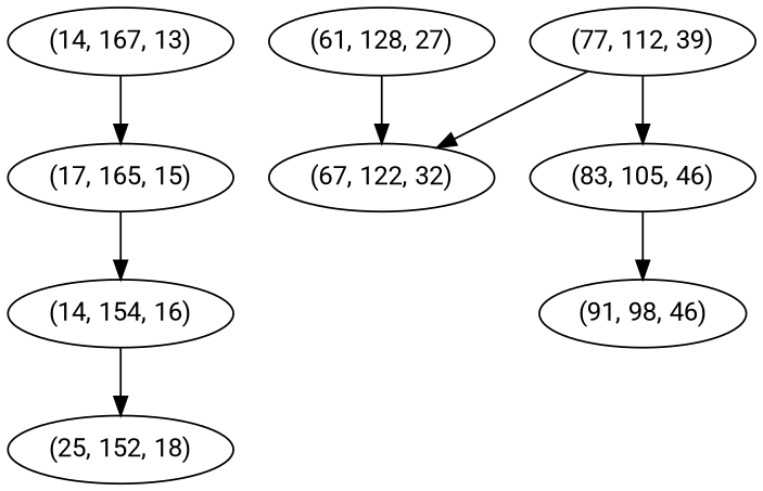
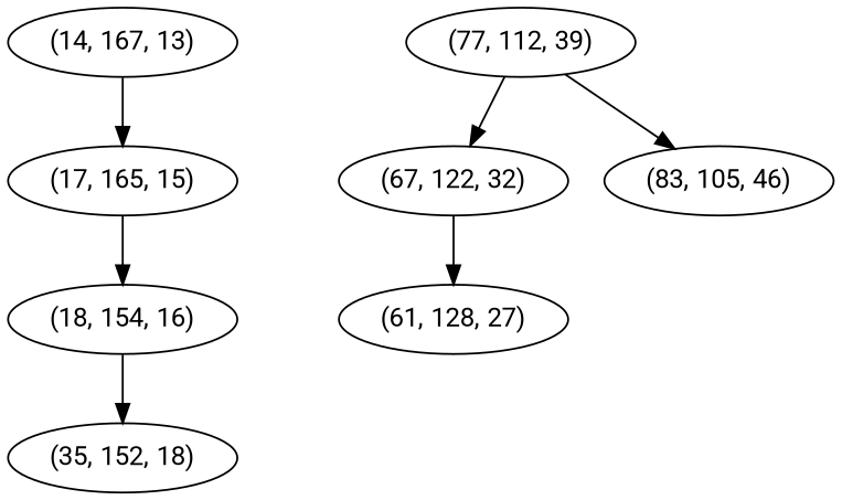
  digraph {
    fontname=Roboto
    node [fontname=Roboto]
    edge [fontname=Roboto]
    "(14, 167, 13)"
    "(17, 165, 15)"
-   "(18, 154, 16)" [label="(14, 154, 16)"]
-   "(35, 152, 18)" [label="(25, 152, 18)"]
+   "(18, 154, 16)"
+   "(35, 152, 18)"
    "(61, 128, 27)"
    "(67, 122, 32)"
    "(77, 112, 39)"
    n8 [label="(83, 105, 46)"]
-   "(91, 98, 46)"
    "(14, 167, 13)" -> "(17, 165, 15)"
    "(17, 165, 15)" -> "(18, 154, 16)"
    "(18, 154, 16)" -> "(35, 152, 18)"
-   "(61, 128, 27)" -> "(67, 122, 32)"
+   "(67, 122, 32)" -> "(61, 128, 27)"
    "(77, 112, 39)" -> "(67, 122, 32)"
    "(77, 112, 39)" -> n8
-   n8 -> "(91, 98, 46)"
  }
